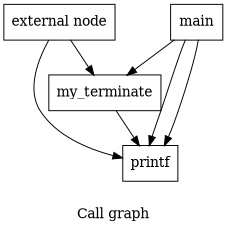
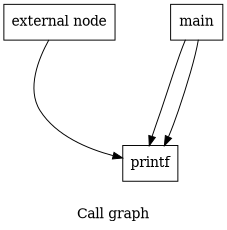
  digraph {
    label="Call graph"
    node [shape=record]
    n1 [label="{external node}"]
    n2 [label="{printf}"]
-   n3 [label="{my_terminate}"]
    n4 [label="{main}"]
    n1 -> n2
-   n1 -> n3
-   n3 -> n2
    n4 -> n2
    n4 -> n2
-   n4 -> n3
  }
